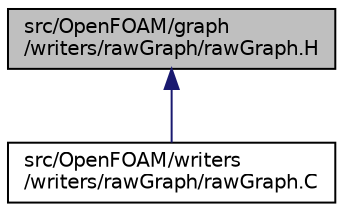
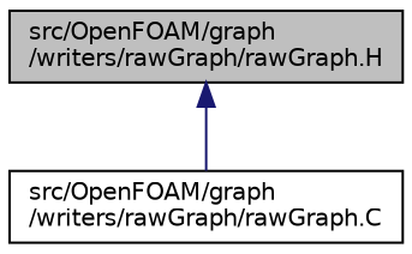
  digraph {
    node [color=black fontname=Helvetica fontsize=10 shape=record]
    n1 [fillcolor=grey75 fontcolor=black height=0.2 label="src/OpenFOAM/graph\l/writers/rawGraph/rawGraph.H" style=filled width=0.4]
-   n2 [height=0.2 label="src/OpenFOAM/writers\l/writers/rawGraph/rawGraph.C" width=0.4]
+   n2 [height=0.2 label="src/OpenFOAM/graph\l/writers/rawGraph/rawGraph.C" width=0.4]
    n1 -> n2 [color=midnightblue dir=back fontname=Helvetica fontsize=10 labelfontname=Helvetica labelfontsize=10 style=solid]
  }
